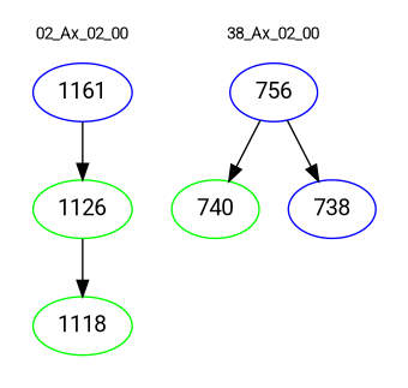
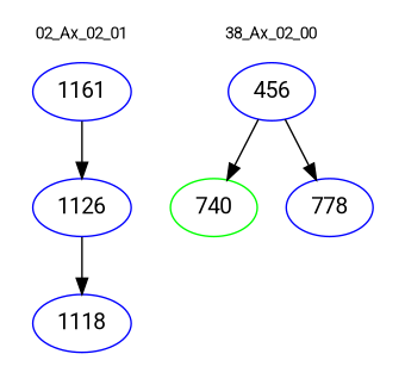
  digraph {
    fontname=Roboto
    node [color=blue fontname=Roboto]
    edge [color=black fontname=Roboto]
-   n1 [color=green label=1126]
-   n2 [color=green label=1118]
+   n1 [label=1126]
+   n2 [label=1118]
    n3 [label=1161]
-   n4 [label=756]
+   n4 [label=456]
    n5 [color=green label=740]
-   n6 [label=738]
+   n6 [label=778]
    subgraph cluster_1 {
      color=white
      fontsize=10
-     label="02_Ax_02_00"
+     label="02_Ax_02_01"
      n1
      n2
      n3
    }
    subgraph cluster_2 {
      color=white
      fontsize=10
      label="38_Ax_02_00"
      n4
      n5
      n6
    }
    n1 -> n2
    n3 -> n1
    n4 -> n5
    n4 -> n6
  }
